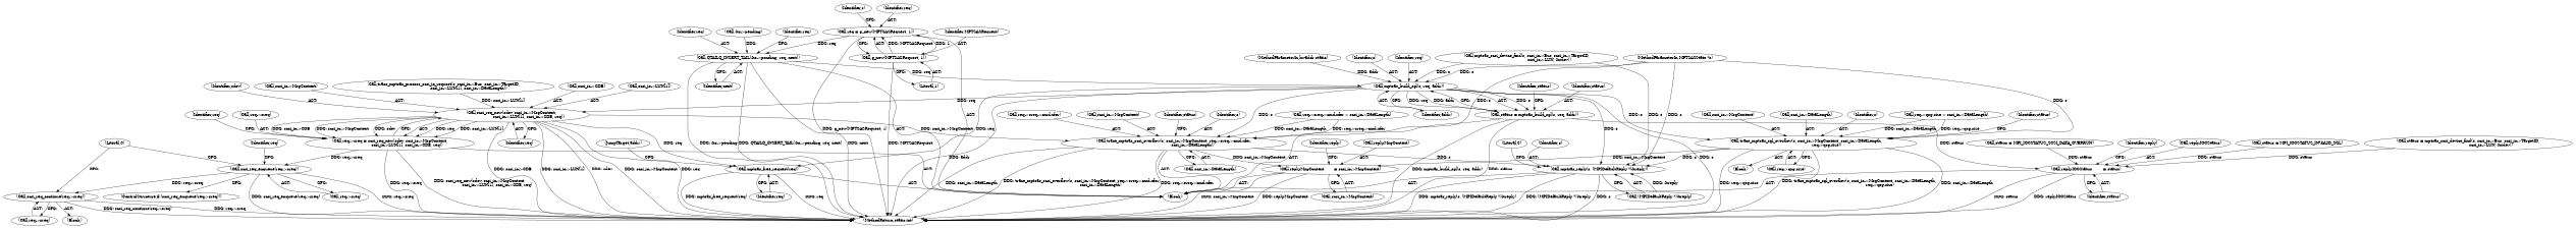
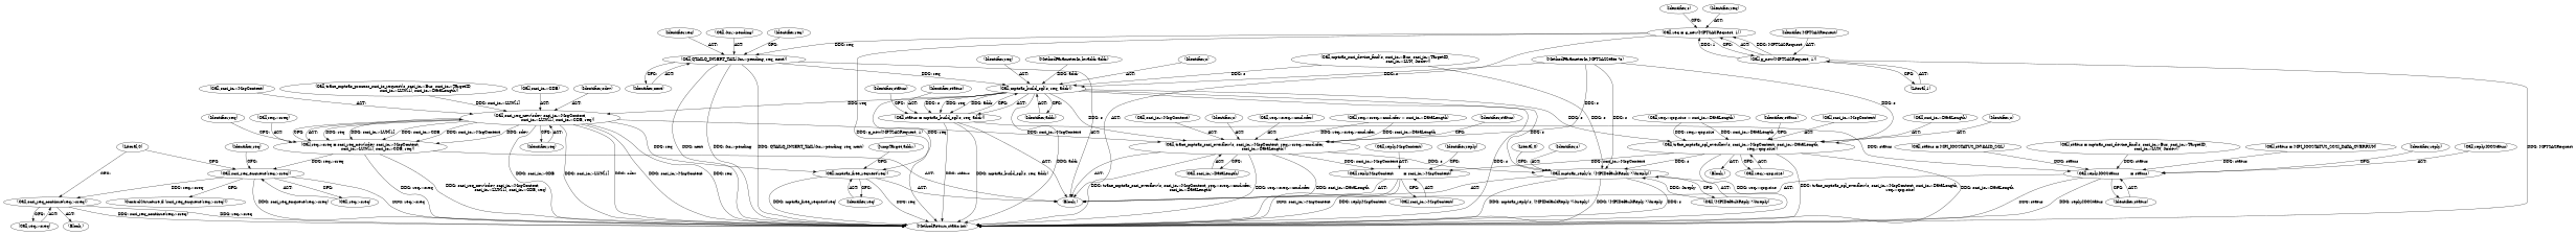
  digraph {
    n1 [label="(Call,QTAILQ_INSERT_TAIL(&s->pending, req, next))"]
    n2 [label="(Call,mptsas_build_sgl(s, req, addr))"]
    n3 [label="(MethodReturn,static int)"]
    n4 [label="(Identifier,next)"]
    n5 [label="(Block,)"]
    n6 [label="(Call,status = mptsas_build_sgl(s, req, addr))"]
    n7 [label="(Call,trace_mptsas_sgl_overflow(s, scsi_io->MsgContext, scsi_io->DataLength,\n                                  req->qsg.size))"]
    n8 [label="(Call,mptsas_reply(s, (MPIDefaultReply *)&reply))"]
    n9 [label="(Call,scsi_req_new(sdev, scsi_io->MsgContext,\n                            scsi_io->LUN[1], scsi_io->CDB, req))"]
    n10 [label="(Call,trace_mptsas_scsi_overflow(s, scsi_io->MsgContext, req->sreq->cmd.xfer,\n                               scsi_io->DataLength))"]
    n11 [label="(Call,mptsas_free_request(req))"]
    n12 [label="(Identifier,addr)"]
    n13 [label="(Call,req = g_new(MPTSASRequest, 1))"]
    n14 [label="(Call,g_new(MPTSASRequest, 1))"]
    n15 [label="(Literal,1)"]
    n16 [label="(Call,reply.IOCStatus         = status)"]
    n17 [label="(Call,reply.MsgContext        = scsi_io->MsgContext)"]
    n18 [label="(Call,req->qsg.size)"]
    n19 [label="(Block,)"]
    n20 [label="(Call,(MPIDefaultReply *)&reply)"]
    n21 [label="(Call,req->sreq = scsi_req_new(sdev, scsi_io->MsgContext,\n                            scsi_io->LUN[1], scsi_io->CDB, req))"]
    n22 [label="(Identifier,req)"]
    n23 [label="(Call,scsi_io->DataLength)"]
    n24 [label="(Identifier,req)"]
    n25 [label="(Identifier,status)"]
    n26 [label="(Call,scsi_io->MsgContext)"]
    n27 [label="(Call,scsi_req_enqueue(req->sreq))"]
    n28 [label="(Call,scsi_req_continue(req->sreq))"]
    n29 [label="(ControlStructure,if (scsi_req_enqueue(req->sreq)))"]
    n30 [label="(Call,req->sreq)"]
    n31 [label="(Call,req->sreq)"]
    n32 [label="(Block,)"]
    n33 [label="(Identifier,req)"]
    n34 [label="(Identifier,status)"]
    n35 [label="(Literal,0)"]
    n36 [label="(Call,reply.IOCStatus)"]
    n37 [label="(Call,scsi_io->MsgContext)"]
    n38 [label="(Identifier,req)"]
    n39 [label="(Call,req->sreq->cmd.xfer > scsi_io->DataLength)"]
    n40 [label="(Call,status = MPI_IOCSTATUS_INVALID_SGL)"]
    n41 [label="(Call,scsi_io->DataLength)"]
    n42 [label="(Identifier,req)"]
    n43 [label="(Call,&s->pending)"]
    n44 [label="(Literal,0)"]
    n45 [label="(Identifier,reply)"]
    n46 [label="(Identifier,sdev)"]
    n47 [label="(Identifier,req)"]
    n48 [label="(Identifier,s)"]
    n49 [label="(Call,mptsas_scsi_device_find(s, scsi_io->Bus, scsi_io->TargetID,\n                                     scsi_io->LUN, &sdev))"]
    n50 [label="(Call,status = mptsas_scsi_device_find(s, scsi_io->Bus, scsi_io->TargetID,\n                                     scsi_io->LUN, &sdev))"]
    n51 [label="(Identifier,s)"]
    n52 [label="(Identifier,status)"]
    n53 [label="(Call,scsi_io->MsgContext)"]
    n54 [label="(Identifier,status)"]
-   n55 [label="(MethodParameterIn,hwaddr static)"]
+   n55 [label="(MethodParameterIn,hwaddr addr)"]
    n56 [label="(Call,trace_mptsas_process_scsi_io_request(s, scsi_io->Bus, scsi_io->TargetID,\n                                         scsi_io->LUN[1], scsi_io->DataLength))"]
    n57 [label="(MethodParameterIn,MPTSASState *s)"]
    n58 [label="(Call,scsi_io->CDB)"]
    n59 [label="(Call,req->sreq->cmd.xfer)"]
    n60 [label="(Call,reply.MsgContext)"]
    n61 [label="(Call,req->qsg.size < scsi_io->DataLength)"]
    n62 [label="(Identifier,MPTSASRequest)"]
    n63 [label="(Call,scsi_io->MsgContext)"]
    n64 [label="(Identifier,s)"]
    n65 [label="(Identifier,status)"]
    n66 [label="(Call,req->sreq)"]
    n67 [label="(Identifier,s)"]
-   n68 [label="(Call,scsi_io->LUN[1])"]
    n69 [label="(Identifier,req)"]
    n70 [label="(Identifier,req)"]
    n71 [label="(Identifier,s)"]
    n72 [label="(Call,status = MPI_IOCSTATUS_SCSI_DATA_OVERRUN)"]
    n73 [label="(JumpTarget,addr:)"]
    n74 [label="(Identifier,reply)"]
    n1 -> n2 [label="DDG: req"]
    n1 -> n3 [label="DDG: QTAILQ_INSERT_TAIL(&s->pending, req, next)"]
    n1 -> n3 [label="DDG: next"]
    n1 -> n3 [label="DDG: &s->pending"]
    n1 -> n4 [label="CFG: "]
    n1 -> n5 [label="AST: "]
    n2 -> n3 [label="DDG: s"]
    n2 -> n3 [label="DDG: addr"]
    n2 -> n6 [label="AST: "]
    n2 -> n6 [label="DDG: s"]
    n2 -> n6 [label="DDG: req"]
    n2 -> n6 [label="DDG: addr"]
    n2 -> n7 [label="DDG: s"]
    n2 -> n8 [label="DDG: s"]
    n2 -> n9 [label="DDG: req"]
    n2 -> n10 [label="DDG: s"]
    n2 -> n11 [label="DDG: req"]
    n2 -> n12 [label="CFG: "]
    n4 -> n1 [label="AST: "]
    n6 -> n2 [label="CFG: "]
    n6 -> n3 [label="DDG: mptsas_build_sgl(s, req, addr)"]
    n6 -> n3 [label="DDG: status"]
    n6 -> n5 [label="AST: "]
    n6 -> n16 [label="DDG: status"]
    n7 -> n3 [label="DDG: trace_mptsas_sgl_overflow(s, scsi_io->MsgContext, scsi_io->DataLength,\n                                  req->qsg.size)"]
    n7 -> n3 [label="DDG: scsi_io->DataLength"]
    n7 -> n3 [label="DDG: req->qsg.size"]
    n7 -> n8 [label="DDG: s"]
    n7 -> n17 [label="DDG: scsi_io->MsgContext"]
    n7 -> n18 [label="CFG: "]
    n7 -> n19 [label="AST: "]
    n8 -> n3 [label="DDG: mptsas_reply(s, (MPIDefaultReply *)&reply)"]
    n8 -> n3 [label="DDG: (MPIDefaultReply *)&reply"]
    n8 -> n3 [label="DDG: s"]
    n8 -> n5 [label="AST: "]
    n8 -> n20 [label="CFG: "]
    n9 -> n3 [label="DDG: scsi_io->CDB"]
    n9 -> n3 [label="DDG: scsi_io->LUN[1]"]
    n9 -> n3 [label="DDG: sdev"]
    n9 -> n3 [label="DDG: scsi_io->MsgContext"]
    n9 -> n3 [label="DDG: req"]
    n9 -> n10 [label="DDG: scsi_io->MsgContext"]
    n9 -> n11 [label="DDG: req"]
    n9 -> n21 [label="AST: "]
    n9 -> n21 [label="DDG: req"]
    n9 -> n21 [label="DDG: scsi_io->LUN[1]"]
    n9 -> n21 [label="DDG: scsi_io->CDB"]
    n9 -> n21 [label="DDG: scsi_io->MsgContext"]
    n9 -> n21 [label="DDG: sdev"]
    n9 -> n22 [label="CFG: "]
    n10 -> n3 [label="DDG: scsi_io->DataLength"]
    n10 -> n3 [label="DDG: trace_mptsas_scsi_overflow(s, scsi_io->MsgContext, req->sreq->cmd.xfer,\n                               scsi_io->DataLength)"]
    n10 -> n3 [label="DDG: req->sreq->cmd.xfer"]
    n10 -> n5 [label="AST: "]
    n10 -> n8 [label="DDG: s"]
    n10 -> n17 [label="DDG: scsi_io->MsgContext"]
    n10 -> n23 [label="CFG: "]
    n11 -> n3 [label="DDG: req"]
    n11 -> n3 [label="DDG: mptsas_free_request(req)"]
    n11 -> n5 [label="AST: "]
    n11 -> n24 [label="CFG: "]
    n12 -> n2 [label="AST: "]
    n13 -> n1 [label="DDG: req"]
    n13 -> n3 [label="DDG: g_new(MPTSASRequest, 1)"]
    n13 -> n5 [label="AST: "]
    n13 -> n14 [label="CFG: "]
    n14 -> n3 [label="DDG: MPTSASRequest"]
    n14 -> n13 [label="AST: "]
    n14 -> n13 [label="DDG: MPTSASRequest"]
    n14 -> n13 [label="DDG: 1"]
    n14 -> n15 [label="CFG: "]
    n15 -> n14 [label="AST: "]
    n16 -> n3 [label="DDG: status"]
    n16 -> n3 [label="DDG: reply.IOCStatus"]
    n16 -> n5 [label="AST: "]
    n16 -> n25 [label="CFG: "]
    n17 -> n3 [label="DDG: scsi_io->MsgContext"]
    n17 -> n3 [label="DDG: reply.MsgContext"]
    n17 -> n5 [label="AST: "]
    n17 -> n26 [label="CFG: "]
    n18 -> n7 [label="AST: "]
    n20 -> n8 [label="AST: "]
    n20 -> n8 [label="DDG: &reply"]
    n21 -> n3 [label="DDG: req->sreq"]
    n21 -> n3 [label="DDG: scsi_req_new(sdev, scsi_io->MsgContext,\n                            scsi_io->LUN[1], scsi_io->CDB, req)"]
    n21 -> n5 [label="AST: "]
    n21 -> n9 [label="CFG: "]
    n21 -> n27 [label="DDG: req->sreq"]
    n22 -> n9 [label="AST: "]
    n23 -> n10 [label="AST: "]
    n24 -> n11 [label="AST: "]
    n25 -> n16 [label="AST: "]
    n26 -> n17 [label="AST: "]
    n27 -> n3 [label="DDG: req->sreq"]
    n27 -> n3 [label="DDG: scsi_req_enqueue(req->sreq)"]
    n27 -> n28 [label="DDG: req->sreq"]
    n27 -> n29 [label="CFG: "]
    n27 -> n30 [label="CFG: "]
    n28 -> n3 [label="DDG: req->sreq"]
    n28 -> n3 [label="DDG: scsi_req_continue(req->sreq)"]
    n28 -> n31 [label="CFG: "]
    n28 -> n32 [label="AST: "]
    n30 -> n27 [label="AST: "]
    n31 -> n28 [label="AST: "]
    n33 -> n2 [label="AST: "]
    n34 -> n7 [label="CFG: "]
    n35 -> n27 [label="CFG: "]
    n35 -> n28 [label="CFG: "]
    n36 -> n16 [label="AST: "]
    n37 -> n7 [label="AST: "]
    n38 -> n1 [label="AST: "]
    n39 -> n10 [label="DDG: req->sreq->cmd.xfer"]
    n39 -> n10 [label="DDG: scsi_io->DataLength"]
    n40 -> n16 [label="DDG: status"]
    n41 -> n7 [label="AST: "]
    n42 -> n27 [label="CFG: "]
-   n43 -> n1 [label="DDG: "]
+   n43 -> n1 [label="AST: "]
    n44 -> n8 [label="CFG: "]
    n45 -> n17 [label="CFG: "]
    n46 -> n9 [label="AST: "]
    n47 -> n21 [label="CFG: "]
    n48 -> n7 [label="AST: "]
    n49 -> n2 [label="DDG: s"]
    n49 -> n8 [label="DDG: s"]
    n50 -> n16 [label="DDG: status"]
    n51 -> n10 [label="AST: "]
    n52 -> n6 [label="CFG: "]
    n53 -> n9 [label="AST: "]
    n54 -> n6 [label="AST: "]
    n55 -> n2 [label="DDG: addr"]
    n56 -> n9 [label="DDG: scsi_io->LUN[1]"]
    n57 -> n2 [label="DDG: s"]
    n57 -> n7 [label="DDG: s"]
    n57 -> n8 [label="DDG: s"]
    n57 -> n10 [label="DDG: s"]
    n58 -> n9 [label="AST: "]
    n59 -> n10 [label="AST: "]
    n60 -> n17 [label="AST: "]
    n61 -> n7 [label="DDG: scsi_io->DataLength"]
    n61 -> n7 [label="DDG: req->qsg.size"]
    n62 -> n14 [label="AST: "]
    n63 -> n10 [label="AST: "]
    n64 -> n13 [label="CFG: "]
    n65 -> n10 [label="CFG: "]
    n66 -> n21 [label="AST: "]
    n67 -> n2 [label="AST: "]
-   n68 -> n9 [label="AST: "]
    n69 -> n1 [label="CFG: "]
    n70 -> n13 [label="AST: "]
    n71 -> n8 [label="AST: "]
    n72 -> n16 [label="DDG: status"]
    n73 -> n11 [label="CFG: "]
    n74 -> n16 [label="CFG: "]
  }
